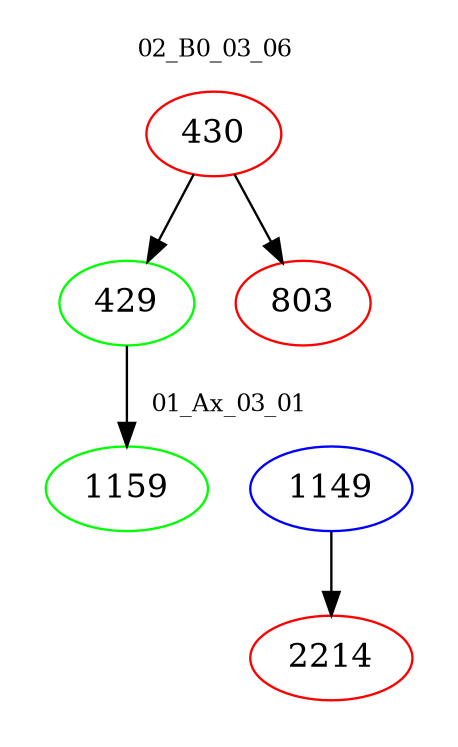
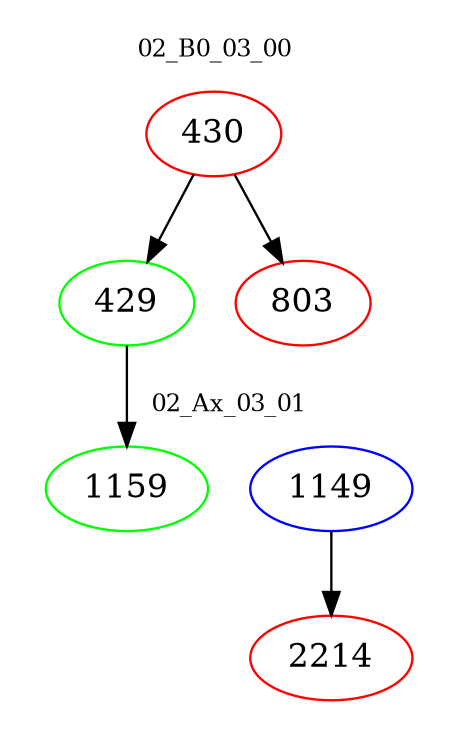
  digraph {
    node [color=red]
    edge [color=black]
    n1 [color=blue label=1149]
    n2 [color=green label=1159]
    n3 [label=2214]
    n4 [label=430]
    n5 [color=green label=429]
    n6 [label=803]
    subgraph cluster_1 {
      color=white
      fontsize=10
-     label="01_Ax_03_01"
+     label="02_Ax_03_01"
      n1
      n2
      n3
    }
    subgraph cluster_2 {
      color=white
      fontsize=10
-     label="02_B0_03_06"
+     label="02_B0_03_00"
      n4
      n5
      n6
    }
    n1 -> n3
    n4 -> n5
    n4 -> n6
    n5 -> n2
  }
